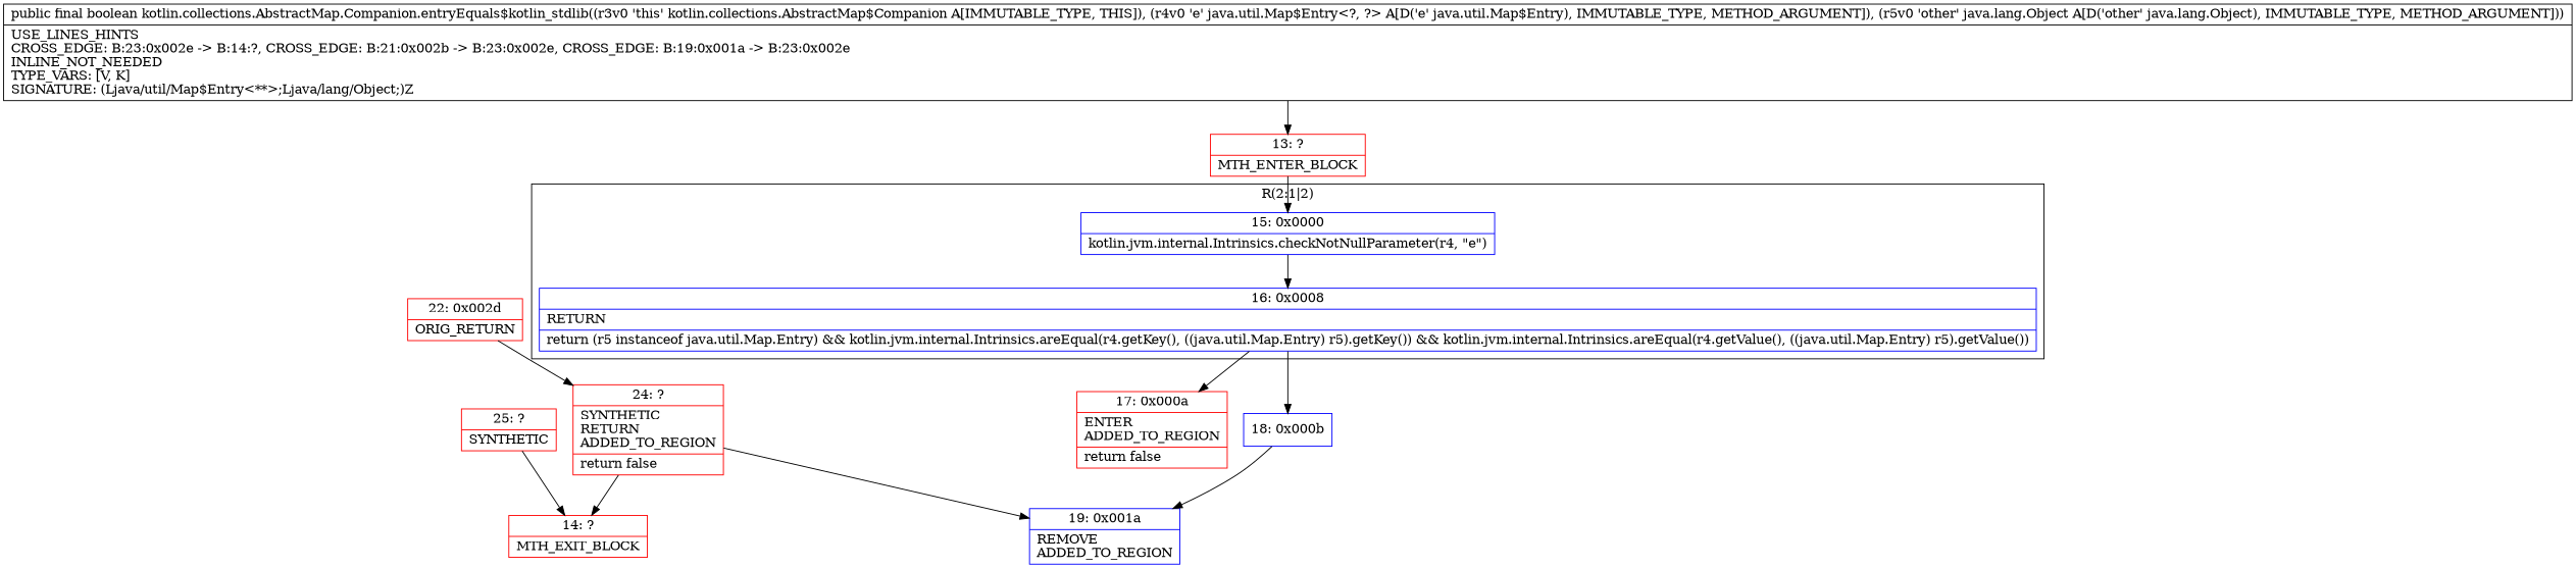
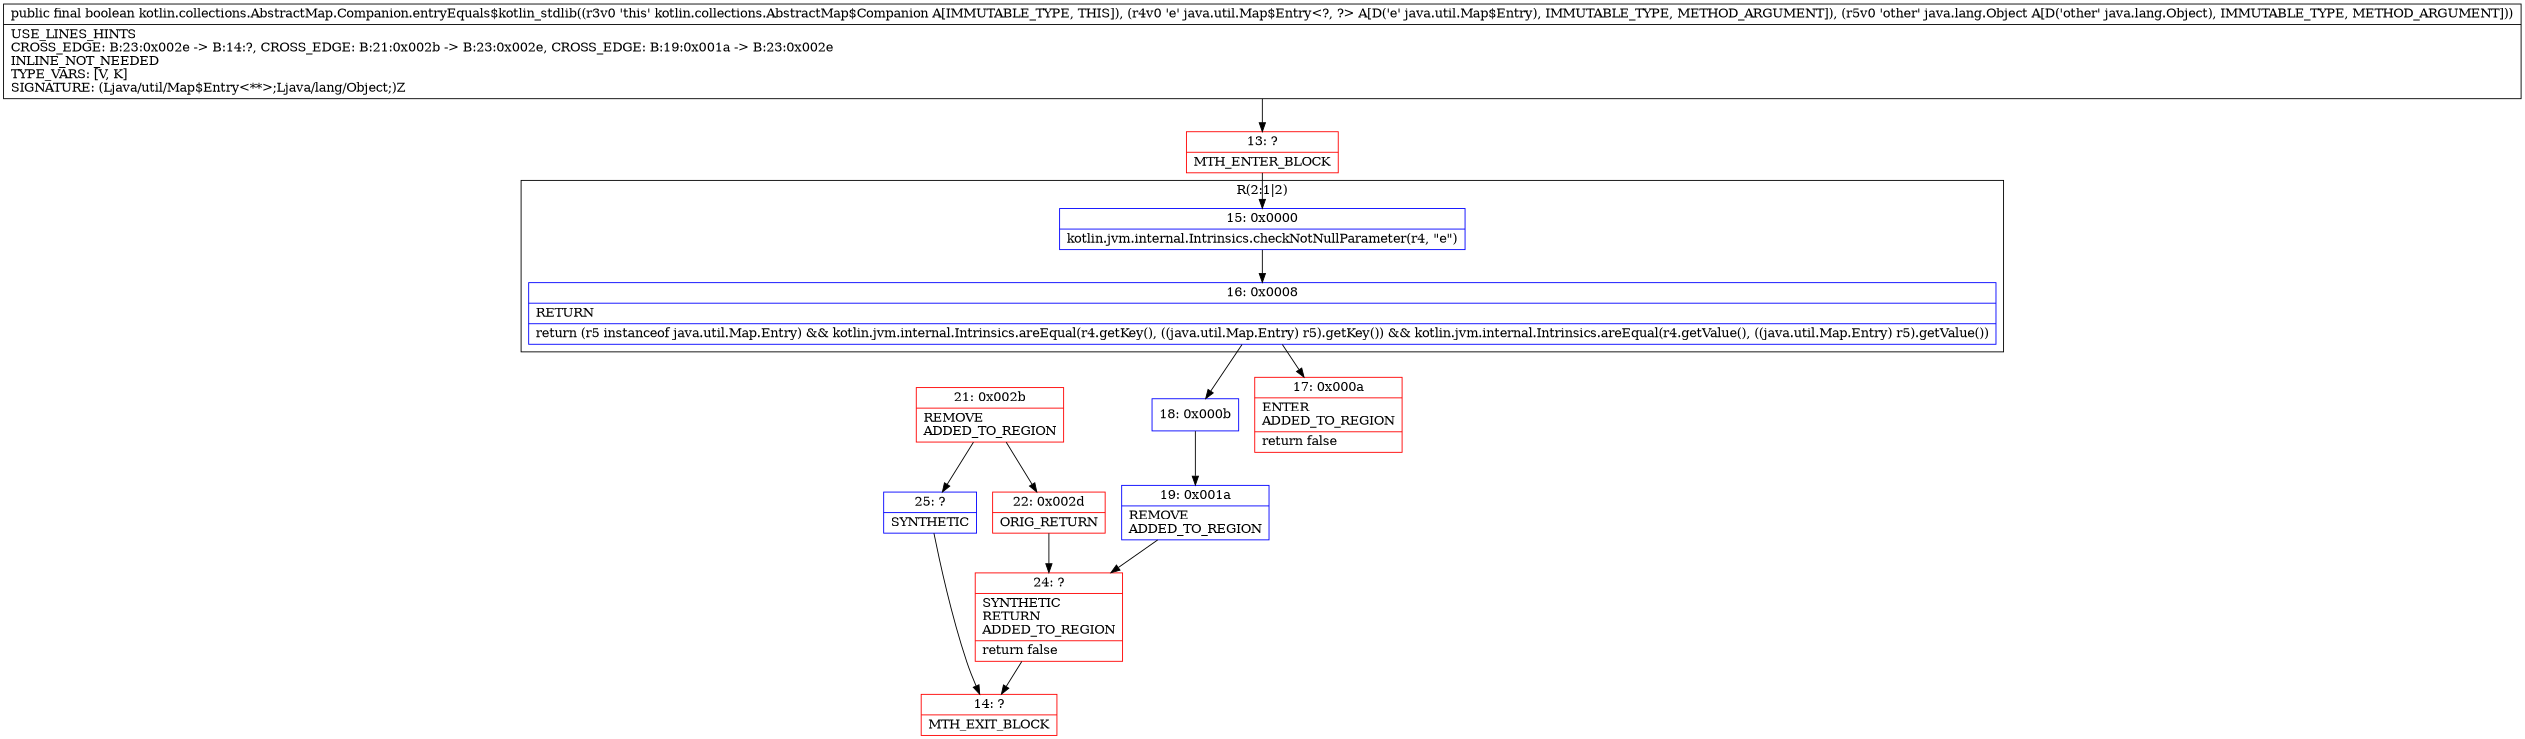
  digraph {
    node [color=red shape=record]
    n1 [color=blue label="{15\:\ 0x0000|kotlin.jvm.internal.Intrinsics.checkNotNullParameter(r4, \"e\")\l}"]
    n2 [color=blue label="{16\:\ 0x0008|RETURN\l|return (r5 instanceof java.util.Map.Entry) && kotlin.jvm.internal.Intrinsics.areEqual(r4.getKey(), ((java.util.Map.Entry) r5).getKey()) && kotlin.jvm.internal.Intrinsics.areEqual(r4.getValue(), ((java.util.Map.Entry) r5).getValue())\l}"]
    n3 [label="{17\:\ 0x000a|ENTER\lADDED_TO_REGION\l|return false\l}"]
    n4 [color=blue label="{18\:\ 0x000b}"]
    n5 [color=blue label="{19\:\ 0x001a|REMOVE\lADDED_TO_REGION\l}"]
    n6 [label="{13\:\ ?|MTH_ENTER_BLOCK\l}"]
    n7 [label="{14\:\ ?|MTH_EXIT_BLOCK\l}"]
    n8 [label="{24\:\ ?|SYNTHETIC\lRETURN\lADDED_TO_REGION\l|return false\l}"]
+   n9 [label="{21\:\ 0x002b|REMOVE\lADDED_TO_REGION\l}"]
    n10 [label="{22\:\ 0x002d|ORIG_RETURN\l}"]
-   n11 [label="{25\:\ ?|SYNTHETIC\l}"]
+   n11 [color=blue label="{25\:\ ?|SYNTHETIC\l}"]
    n12 [label="{public final boolean kotlin.collections.AbstractMap.Companion.entryEquals$kotlin_stdlib((r3v0 'this' kotlin.collections.AbstractMap$Companion A[IMMUTABLE_TYPE, THIS]), (r4v0 'e' java.util.Map$Entry\<?, ?\> A[D('e' java.util.Map$Entry), IMMUTABLE_TYPE, METHOD_ARGUMENT]), (r5v0 'other' java.lang.Object A[D('other' java.lang.Object), IMMUTABLE_TYPE, METHOD_ARGUMENT]))  | USE_LINES_HINTS\lCROSS_EDGE: B:23:0x002e \-\> B:14:?, CROSS_EDGE: B:21:0x002b \-\> B:23:0x002e, CROSS_EDGE: B:19:0x001a \-\> B:23:0x002e\lINLINE_NOT_NEEDED\lTYPE_VARS: [V, K]\lSIGNATURE: (Ljava\/util\/Map$Entry\<**\>;Ljava\/lang\/Object;)Z\l}" color=""]
    subgraph cluster_1 {
      label="R(2:1|2)"
      n1
      n2
    }
    n1 -> n2
    n2 -> n3
    n2 -> n4
    n4 -> n5
-   n8 -> n5
+   n5 -> n8
    n6 -> n1
    n8 -> n7
+   n9 -> n10
+   n9 -> n11
    n10 -> n8
    n11 -> n7
    n12 -> n6
  }
